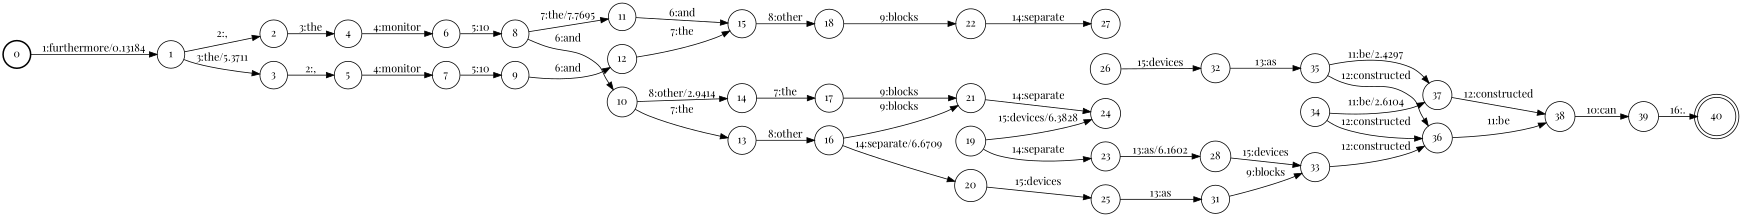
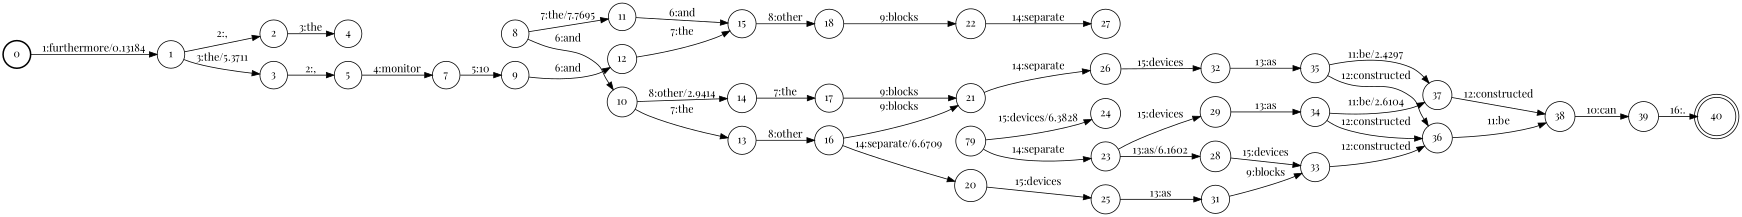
  digraph {
    fontname="Playfair Display"
    nodesep=0.25
    rankdir=LR
    ranksep=0.4
    node [fontname="Playfair Display" fontsize=14 shape=circle style=solid]
    edge [fontname="Playfair Display" fontsize=14]
    n1 [label=0 style=bold]
    n2 [label=1]
    n3 [label=2]
    n4 [label=3]
    n5 [label=4]
    n6 [label=5]
-   n7 [label=6]
    n8 [label=7]
    n9 [label=8]
    n10 [label=9]
    n11 [label=11]
    n12 [label=10]
    n13 [label=12]
    n14 [label=15]
    n15 [label=13]
    n16 [label=14]
    n17 [label=18]
    n18 [label=16]
    n19 [label=17]
    n20 [label=20]
    n21 [label=21]
    n22 [label=22]
-   n23 [label=19]
+   n23 [label=79]
    n24 [label=23]
    n25 [label=24]
    n26 [label=25]
    n27 [label=26]
    n28 [label=27]
    n29 [label=28]
+   n30 [label=29]
    n31 [label=31]
    n32 [label=32]
    n33 [label=33]
    n34 [label=34]
    n35 [label=35]
    n36 [label=36]
    n37 [label=37]
    n38 [label=38]
    n39 [label=39]
    n40 [label=40 shape=doublecircle]
    n1 -> n2 [label="1:furthermore/0.13184"]
    n2 -> n3 [label="2:,"]
    n2 -> n4 [label="3:the/5.3711"]
    n3 -> n5 [label="3:the"]
    n4 -> n6 [label="2:,"]
-   n5 -> n7 [label="4:monitor"]
    n6 -> n8 [label="4:monitor"]
-   n7 -> n9 [label="5:10"]
    n8 -> n10 [label="5:10"]
    n9 -> n11 [label="7:the/7.7695"]
    n9 -> n12 [label="6:and"]
    n10 -> n13 [label="6:and"]
    n11 -> n14 [label="6:and"]
    n12 -> n15 [label="7:the"]
    n12 -> n16 [label="8:other/2.9414"]
    n13 -> n14 [label="7:the"]
    n14 -> n17 [label="8:other"]
    n15 -> n18 [label="8:other"]
    n16 -> n19 [label="7:the"]
    n17 -> n22 [label="9:blocks"]
    n18 -> n20 [label="14:separate/6.6709"]
    n18 -> n21 [label="9:blocks"]
    n19 -> n21 [label="9:blocks"]
    n20 -> n26 [label="15:devices"]
-   n21 -> n25 [label="14:separate"]
+   n21 -> n27 [label="14:separate"]
    n22 -> n28 [label="14:separate"]
    n23 -> n24 [label="14:separate"]
    n23 -> n25 [label="15:devices/6.3828"]
    n24 -> n29 [label="13:as/6.1602"]
+   n24 -> n30 [label="15:devices"]
    n26 -> n31 [label="13:as"]
    n27 -> n32 [label="15:devices"]
    n29 -> n33 [label="15:devices"]
+   n30 -> n34 [label="13:as"]
    n31 -> n33 [label="9:blocks"]
    n32 -> n35 [label="13:as"]
    n33 -> n36 [label="12:constructed"]
    n34 -> n36 [label="12:constructed"]
    n34 -> n37 [label="11:be/2.6104"]
    n35 -> n36 [label="12:constructed"]
    n35 -> n37 [label="11:be/2.4297"]
    n36 -> n38 [label="11:be"]
    n37 -> n38 [label="12:constructed"]
    n38 -> n39 [label="10:can"]
    n39 -> n40 [label="16:."]
  }
